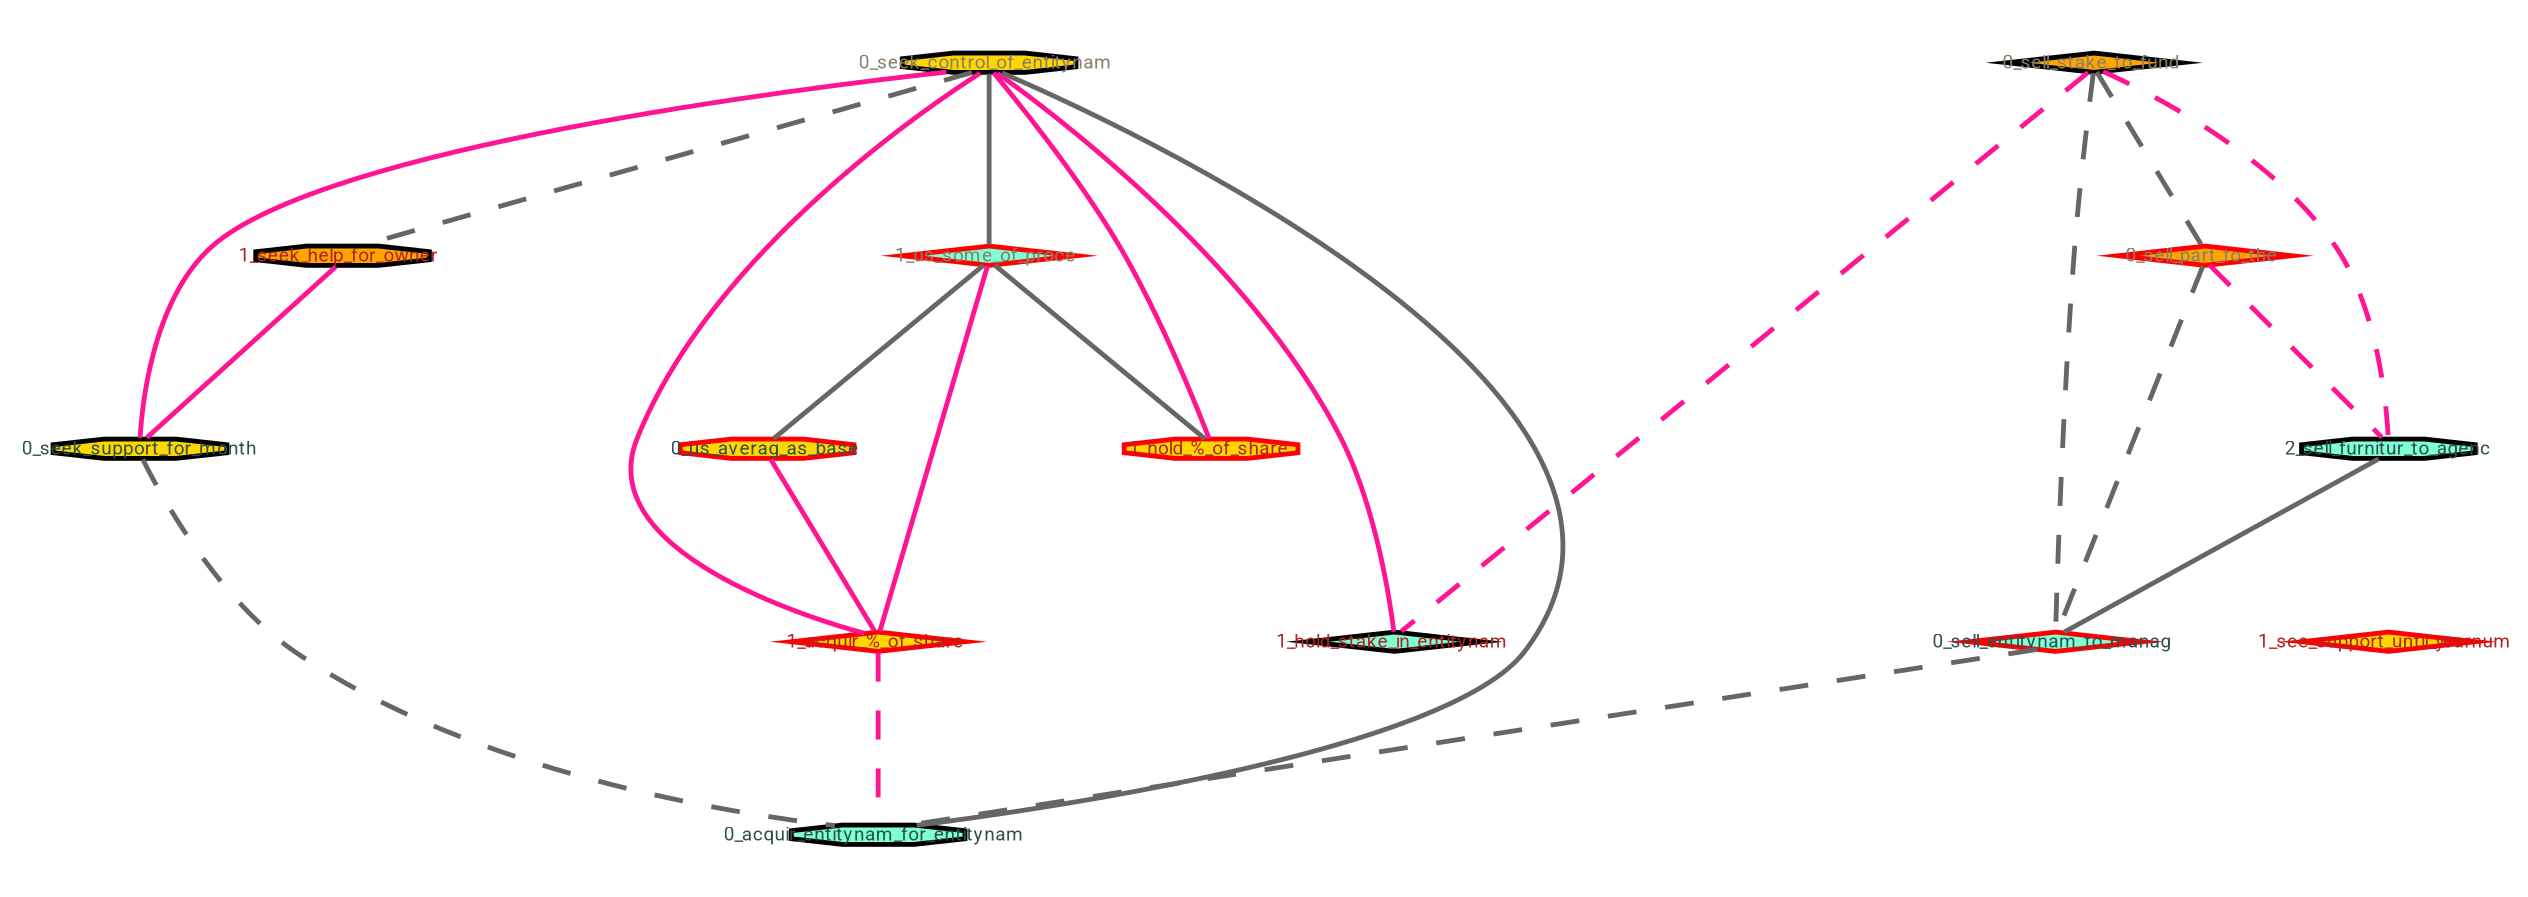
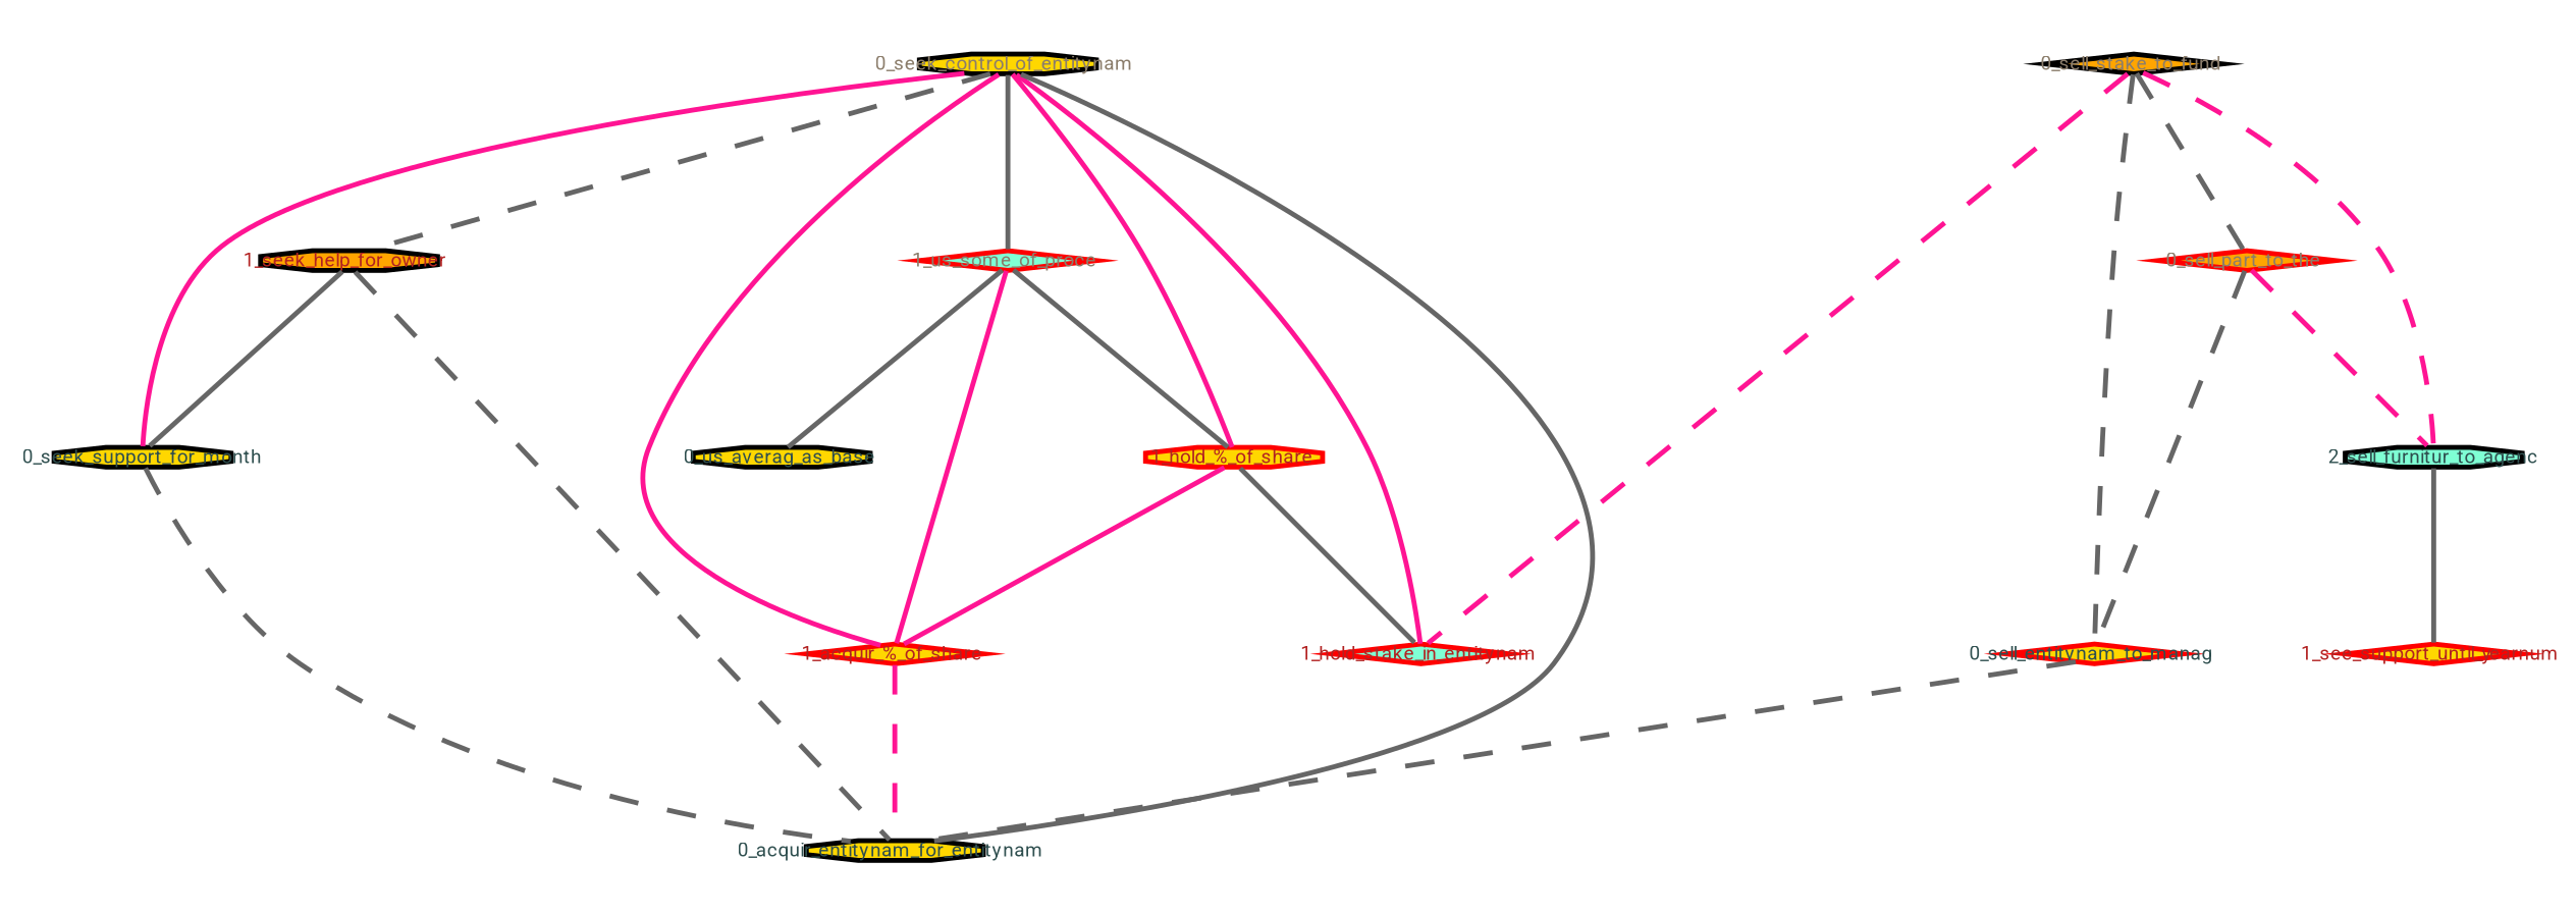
  graph {
    fontname=Roboto
    node [color=black fillcolor=gold fixedsize=true fontcolor="#b22222" fontname=Roboto fontsize=4 shape=octagon style=filled]
    edge [color=gray40 fontname=Roboto style=solid w=1]
    "0_seek_control_of_entitynam " [fontcolor="#8b7d6b" height=.06 width=.5]
    "0_sell_stake_to_fund " [fillcolor=orange fontcolor="#8b7d6b" height=.06 shape=diamond width=.5]
    "1_us_some_of_proce " [color=red fillcolor=aquamarine fontcolor="#8b7d6b" height=.06 shape=diamond width=.5]
    "0_sell_part_to_the " [color=red fillcolor=orange fontcolor="#8b7d6b" height=.06 shape=diamond width=.5]
    "1_hold_%_of_share " [color=red height=.06 width=.5]
-   "1_hold_stake_in_entitynam " [fillcolor=aquamarine height=.06 shape=diamond width=.5]
+   "1_hold_stake_in_entitynam " [color=red fillcolor=aquamarine height=.06 shape=diamond width=.5]
    "1_seek_help_for_owner " [fillcolor=orange height=.06 width=.5]
    "1_acquir_%_of_share " [color=red height=.06 shape=diamond width=.5]
    "1_see_support_until_yearnum " [color=red height=.06 shape=diamond width=.5]
    n10 [fontcolor="#2f4f4f" height=.06 label="0_seek_support_for_month" width=.5]
-   "0_acquir_entitynam_for_entitynam " [fillcolor=aquamarine fontcolor="#2f4f4f" height=.06 width=.5]
+   "0_acquir_entitynam_for_entitynam " [fontcolor="#2f4f4f" height=.06 width=.5]
    n12 [fillcolor=aquamarine fontcolor="#2f4f4f" height=.06 label="2_sell_furnitur_to_agenc" width=.5]
-   "0_sell_entitynam_to_manag " [color=red fillcolor=aquamarine fontcolor="#2f4f4f" height=.06 shape=diamond width=.5]
-   "0_us_averag_as_base " [color=red fontcolor="#2f4f4f" height=.06 width=.5]
+   "0_sell_entitynam_to_manag " [color=red fontcolor="#2f4f4f" height=.06 shape=diamond width=.5]
+   "0_us_averag_as_base " [fontcolor="#2f4f4f" height=.06 width=.5]
    subgraph sub_1 {
      "0_seek_control_of_entitynam "
      "0_sell_stake_to_fund "
      "1_us_some_of_proce "
      "0_sell_part_to_the "
    }
    subgraph sub_2 {
      "1_hold_%_of_share "
      "1_hold_stake_in_entitynam "
      "1_seek_help_for_owner "
      "1_acquir_%_of_share "
      "1_see_support_until_yearnum "
    }
    "0_seek_control_of_entitynam " -- "1_us_some_of_proce "
    "0_seek_control_of_entitynam " -- "1_hold_%_of_share " [color=deeppink]
    "0_seek_control_of_entitynam " -- "1_hold_stake_in_entitynam " [color=deeppink]
    "0_seek_control_of_entitynam " -- "1_seek_help_for_owner " [style=dashed]
    "0_seek_control_of_entitynam " -- "1_acquir_%_of_share " [color=deeppink]
    "0_seek_control_of_entitynam " -- n10 [color=deeppink]
    "0_seek_control_of_entitynam " -- "0_acquir_entitynam_for_entitynam "
    "0_sell_stake_to_fund " -- "0_sell_part_to_the " [style=dashed w=2]
    "0_sell_stake_to_fund " -- "1_hold_stake_in_entitynam " [color=deeppink style=dashed]
    "0_sell_stake_to_fund " -- n12 [color=deeppink style=dashed w=2]
    "0_sell_stake_to_fund " -- "0_sell_entitynam_to_manag " [style=dashed w=2]
    "1_us_some_of_proce " -- "1_hold_%_of_share "
    "1_us_some_of_proce " -- "1_acquir_%_of_share " [color=deeppink]
    "1_us_some_of_proce " -- "0_us_averag_as_base "
    "0_sell_part_to_the " -- n12 [color=deeppink style=dashed w=2]
    "0_sell_part_to_the " -- "0_sell_entitynam_to_manag " [style=dashed w=2]
-   "0_us_averag_as_base " -- "1_acquir_%_of_share " [color=deeppink w=3]
-   "1_seek_help_for_owner " -- n10 [color=deeppink w=2]
+   "1_hold_%_of_share " -- "1_hold_stake_in_entitynam "
+   "1_hold_%_of_share " -- "1_acquir_%_of_share " [color=deeppink w=3]
+   "1_seek_help_for_owner " -- n10 [w=2]
+   "1_seek_help_for_owner " -- "0_acquir_entitynam_for_entitynam " [style=dashed]
    "1_acquir_%_of_share " -- "0_acquir_entitynam_for_entitynam " [color=deeppink style=dashed]
    n10 -- "0_acquir_entitynam_for_entitynam " [style=dashed]
-   n12 -- "0_sell_entitynam_to_manag " [w=2]
+   n12 -- "1_see_support_until_yearnum " [w=2]
    "0_sell_entitynam_to_manag " -- "0_acquir_entitynam_for_entitynam " [style=dashed]
  }
